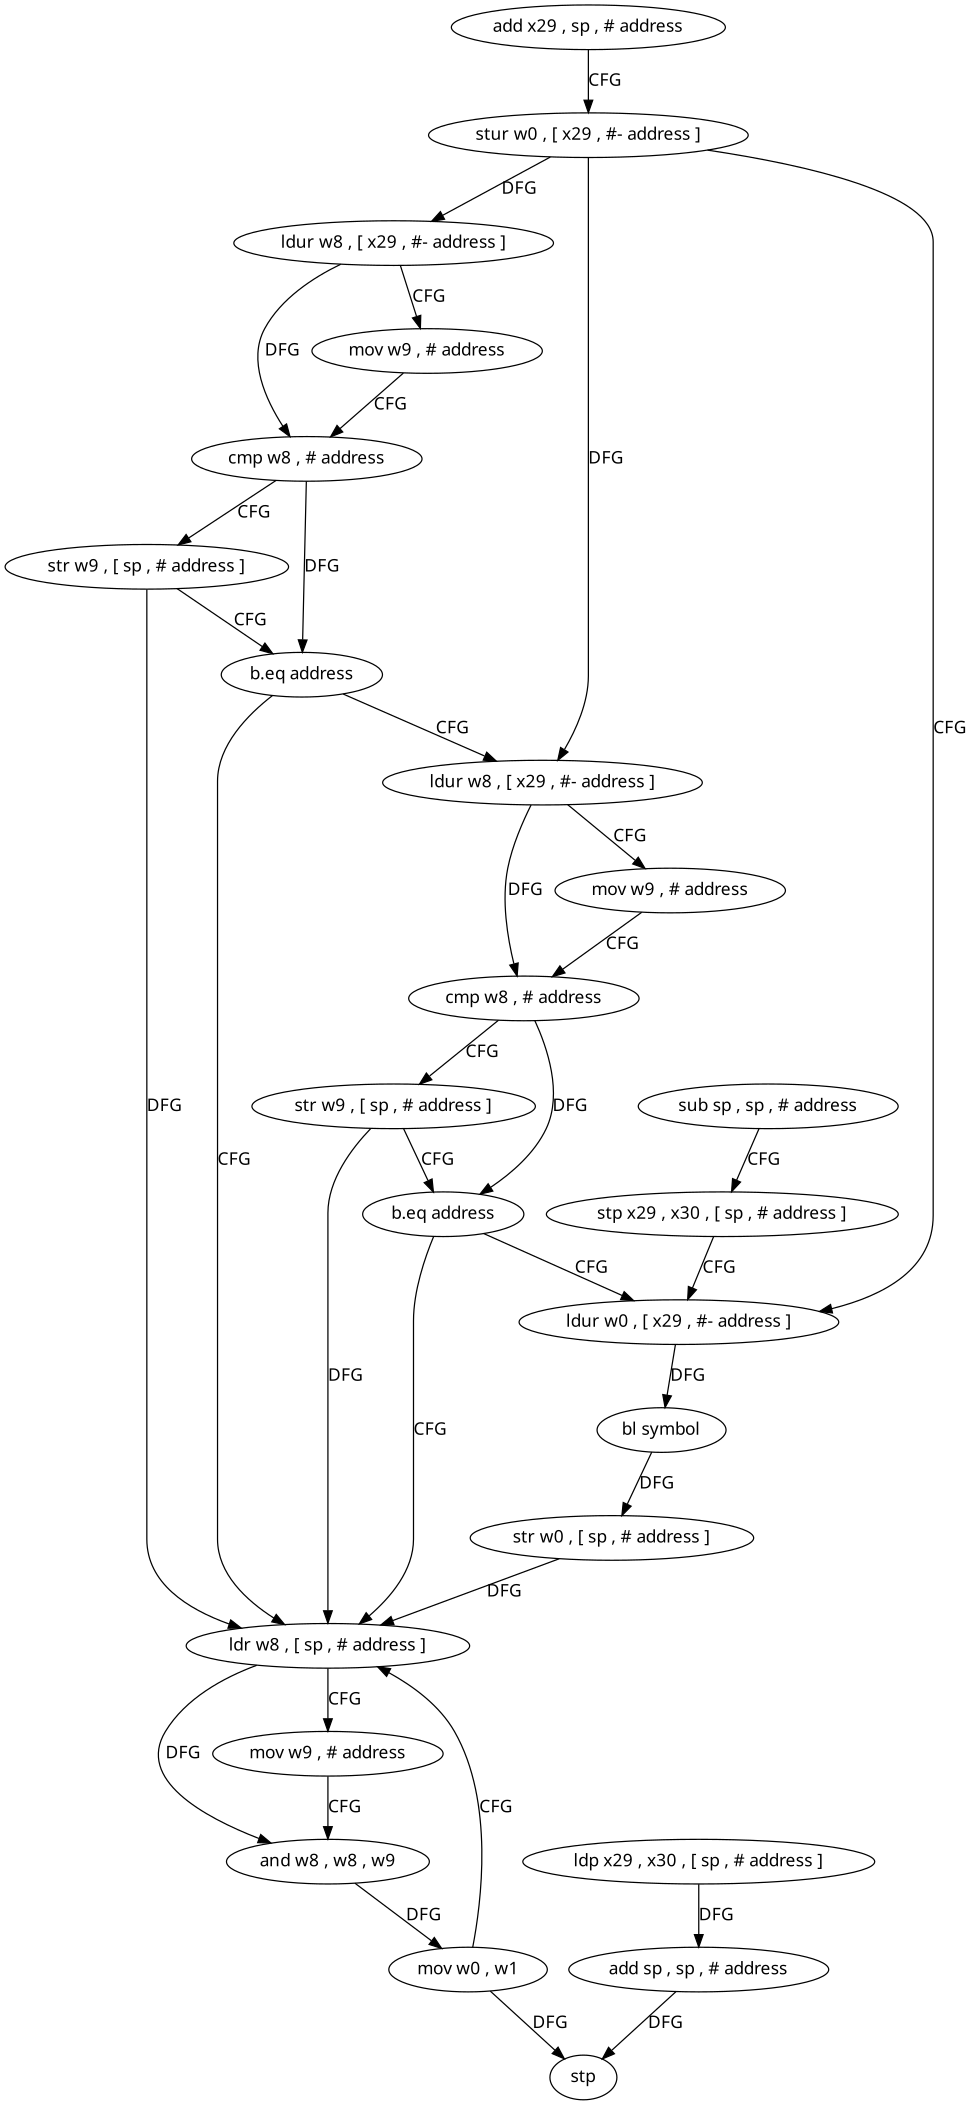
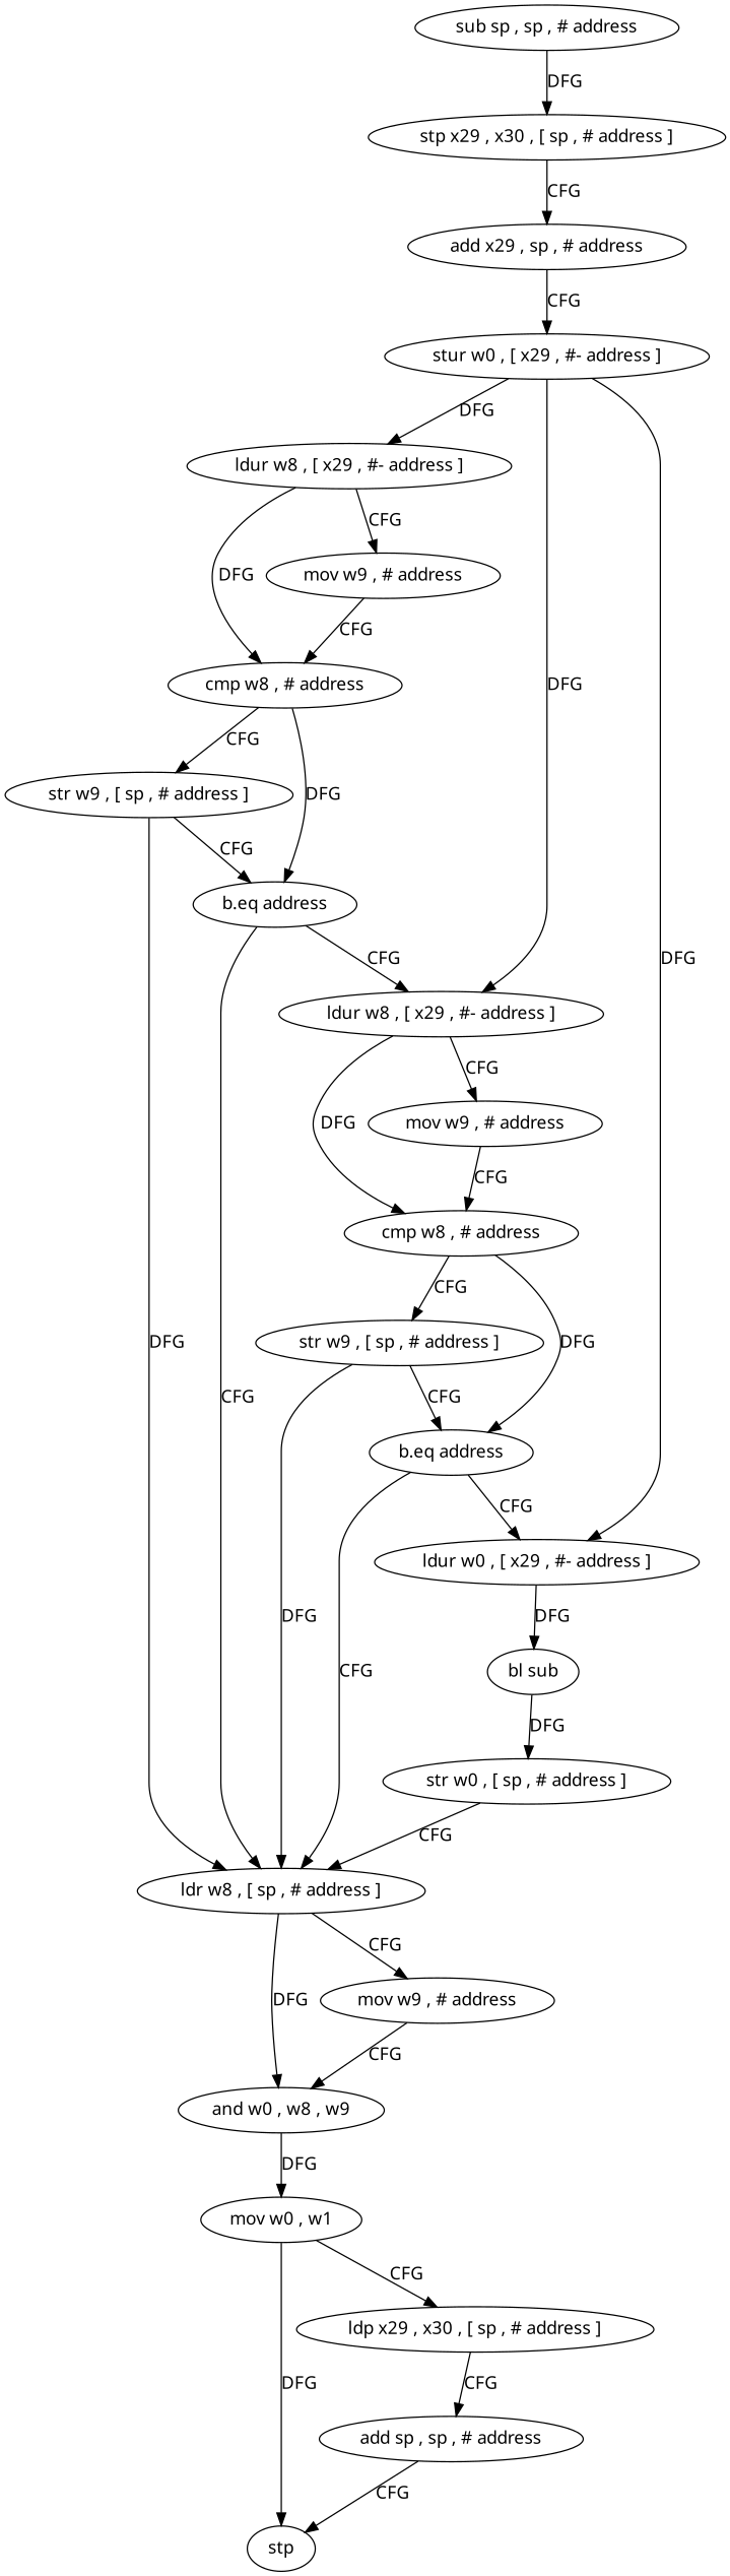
  digraph {
    fontname="Noto Sans"
    node [fontname="Noto Sans"]
    edge [fontname="Noto Sans"]
    n1 [label="sub sp , sp , # address"]
    n2 [label="stp x29 , x30 , [ sp , # address ]"]
    n3 [label="add x29 , sp , # address"]
    n4 [label="stur w0 , [ x29 , #- address ]"]
    n5 [label="ldur w8 , [ x29 , #- address ]"]
    n6 [label="ldur w8 , [ x29 , #- address ]"]
    n7 [label="ldur w0 , [ x29 , #- address ]"]
    n8 [label="mov w9 , # address"]
    n9 [label="cmp w8 , # address"]
    n10 [label="mov w9 , # address"]
    n11 [label="cmp w8 , # address"]
-   n12 [label="bl symbol"]
+   n12 [label="bl sub"]
    n13 [label="str w9 , [ sp , # address ]"]
    n14 [label="b.eq address"]
    n15 [label="ldr w8 , [ sp , # address ]"]
    n16 [label="mov w9 , # address"]
-   n17 [label="and w8 , w8 , w9"]
+   n17 [label="and w0 , w8 , w9"]
    n18 [label="mov w0 , w1"]
    n19 [label="str w9 , [ sp , # address ]"]
    n20 [label="b.eq address"]
    n21 [label="ldp x29 , x30 , [ sp , # address ]"]
    n22 [label=stp]
    n23 [label="add sp , sp , # address"]
    n24 [label="str w0 , [ sp , # address ]"]
-   n1 -> n2 [label=CFG]
-   n2 -> n7 [label=CFG]
+   n1 -> n2 [label=DFG]
+   n2 -> n3 [label=CFG]
    n3 -> n4 [label=CFG]
    n4 -> n5 [label=DFG]
    n4 -> n6 [label=DFG]
-   n4 -> n7 [label=CFG]
+   n4 -> n7 [label=DFG]
    n5 -> n8 [label=CFG]
    n5 -> n9 [label=DFG]
    n6 -> n10 [label=CFG]
    n6 -> n11 [label=DFG]
    n7 -> n12 [label=DFG]
    n8 -> n9 [label=CFG]
    n9 -> n13 [label=CFG]
    n9 -> n14 [label=DFG]
    n10 -> n11 [label=CFG]
    n11 -> n19 [label=CFG]
    n11 -> n20 [label=DFG]
    n12 -> n24 [label=DFG]
    n13 -> n14 [label=CFG]
    n13 -> n15 [label=DFG]
    n14 -> n6 [label=CFG]
    n14 -> n15 [label=CFG]
    n15 -> n16 [label=CFG]
    n15 -> n17 [label=DFG]
    n16 -> n17 [label=CFG]
    n17 -> n18 [label=DFG]
-   n18 -> n15 [label=CFG]
+   n18 -> n21 [label=CFG]
    n18 -> n22 [label=DFG]
    n19 -> n15 [label=DFG]
    n19 -> n20 [label=CFG]
    n20 -> n7 [label=CFG]
    n20 -> n15 [label=CFG]
-   n21 -> n23 [label=DFG]
-   n23 -> n22 [label=DFG]
-   n24 -> n15 [label=DFG]
+   n21 -> n23 [label=CFG]
+   n23 -> n22 [label=CFG]
+   n24 -> n15 [label=CFG]
  }
